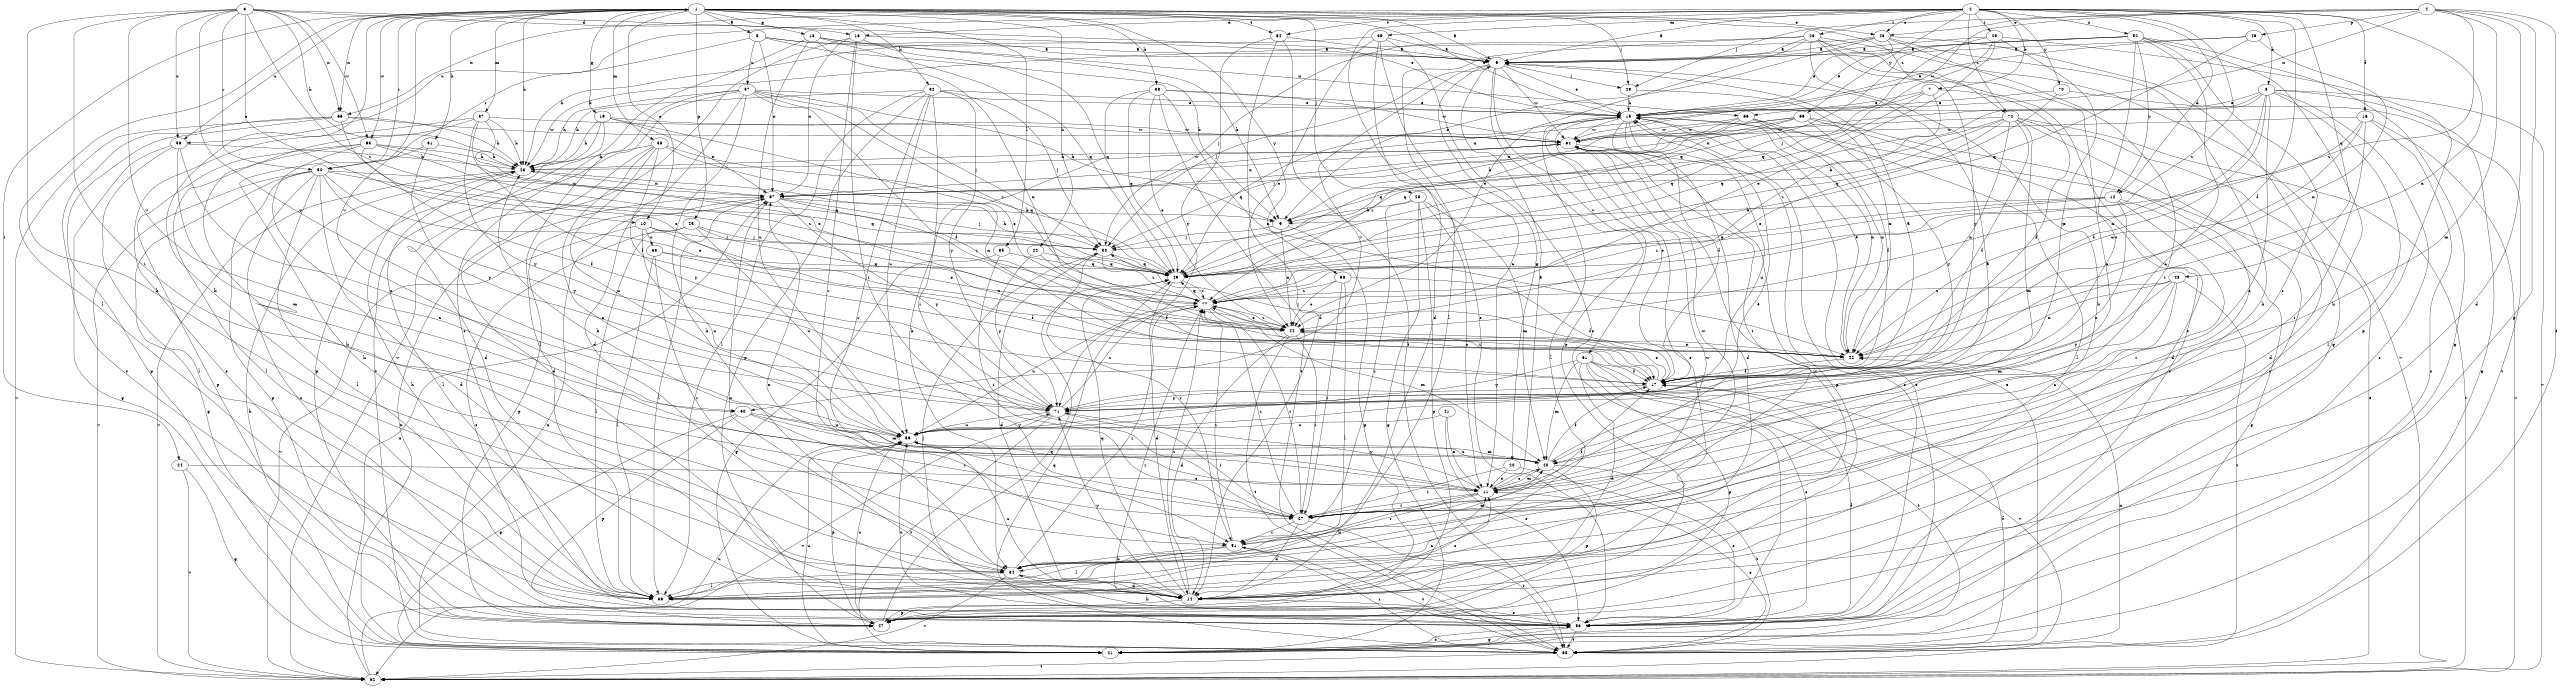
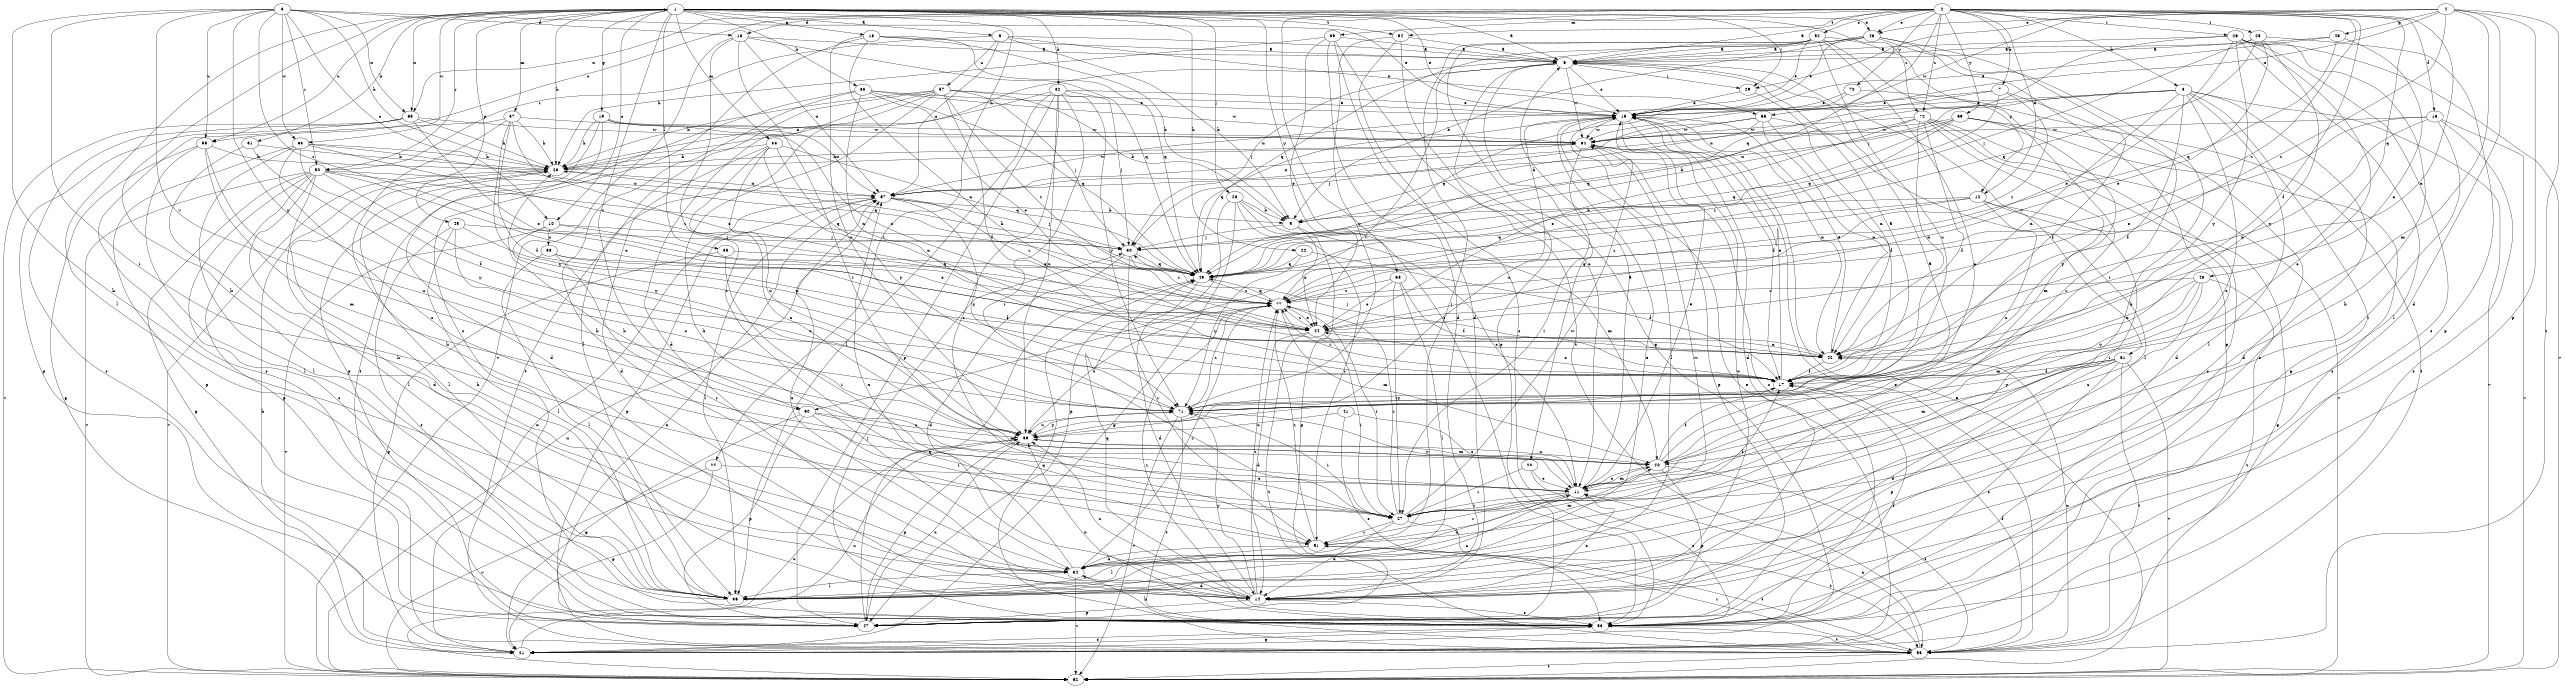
  strict digraph {
    1
    5
    6
    18
    43
    54
    28
    72
    10
    24
    38
    63
    15
    19
    34
    50
    29
    32
    33
    22
    37
    68
    35
    56
    60
    23
    31
    65
    45
    9
    57
    66
    67
    20
    30
    61
    64
    47
    49
    42
    53
    59
    27
    21
    71
    14
    55
    11
    40
    51
    17
    62
    44
    58
    36
    n56 [label=77]
    2
    13
    25
    26
    39
    52
    7
    8
    12
    48
    69
    70
    16
    41
    46
    3
    4
    1 -> 5 [label=a]
    1 -> 6 [label=a]
    1 -> 18 [label=g]
    1 -> 43 [label=o]
    1 -> 54 [label=t]
    1 -> 28 [label=j]
    1 -> 72 [label=z]
    1 -> 10 [label=c]
    1 -> 24 [label=i]
    1 -> 38 [label=m]
    1 -> 63 [label=w]
    1 -> 15 [label=e]
    1 -> 19 [label=g]
    1 -> 34 [label=k]
    1 -> 50 [label=r]
    1 -> 29 [label=j]
    1 -> 32 [label=k]
    1 -> 33 [label=k]
    1 -> 22 [label=h]
    1 -> 37 [label=m]
    1 -> 68 [label=y]
    1 -> 35 [label=l]
    1 -> 56 [label=u]
    1 -> 60 [label=v]
    1 -> 23 [label=h]
    1 -> 31 [label=k]
    1 -> 65 [label=x]
    1 -> 45 [label=p]
    5 -> 6 [label=a]
    5 -> 50 [label=r]
    5 -> 9 [label=b]
    5 -> 57 [label=u]
    5 -> 66 [label=x]
    5 -> 67 [label=x]
    6 -> 15 [label=e]
    6 -> 29 [label=j]
    6 -> 60 [label=v]
    6 -> 20 [label=g]
    6 -> 30 [label=j]
    6 -> 61 [label=v]
    6 -> 64 [label=w]
    6 -> 47 [label=p]
    18 -> 6 [label=a]
    18 -> 9 [label=b]
    18 -> 49 [label=q]
    18 -> 42 [label=n]
    18 -> 53 [label=s]
    18 -> 59 [label=u]
    43 -> 6 [label=a]
    43 -> 15 [label=e]
    43 -> 34 [label=k]
    43 -> 23 [label=h]
    43 -> 9 [label=b]
    43 -> 27 [label=i]
    43 -> 21 [label=g]
    54 -> 6 [label=a]
    54 -> 71 [label=y]
    54 -> 14 [label=d]
    54 -> 55 [label=t]
    28 -> 9 [label=b]
    28 -> 47 [label=p]
    28 -> 21 [label=g]
    28 -> 11 [label=c]
    28 -> 40 [label=m]
    28 -> 51 [label=r]
    72 -> 9 [label=b]
    72 -> 64 [label=w]
    72 -> 42 [label=n]
    72 -> 53 [label=s]
    72 -> 14 [label=d]
    72 -> 40 [label=m]
    72 -> 17 [label=f]
    72 -> 62 [label=v]
    72 -> 44 [label=o]
    10 -> 30 [label=j]
    10 -> 59 [label=u]
    10 -> 62 [label=v]
    10 -> 44 [label=o]
    10 -> 58 [label=u]
    24 -> 21 [label=g]
    24 -> 11 [label=c]
    24 -> 62 [label=v]
    38 -> 23 [label=h]
    38 -> 49 [label=q]
    38 -> 42 [label=n]
    38 -> 59 [label=u]
    38 -> 71 [label=y]
    38 -> 14 [label=d]
    38 -> 11 [label=c]
    63 -> 23 [label=h]
    63 -> 47 [label=p]
    63 -> 49 [label=q]
    63 -> 11 [label=c]
    63 -> 17 [label=f]
    63 -> 36 [label=l]
    63 -> n56 [label=z]
    15 -> 64 [label=w]
    15 -> 49 [label=q]
    15 -> 42 [label=n]
    15 -> 59 [label=u]
    15 -> 14 [label=d]
    15 -> 17 [label=f]
    15 -> 36 [label=l]
    19 -> 23 [label=h]
    19 -> 67 [label=x]
    19 -> 64 [label=w]
    19 -> 47 [label=p]
    19 -> 14 [label=d]
    19 -> 44 [label=o]
    34 -> 67 [label=x]
    34 -> 64 [label=w]
    34 -> 14 [label=d]
    34 -> 62 [label=v]
    34 -> 36 [label=l]
    34 -> n56 [label=z]
    50 -> 67 [label=x]
    50 -> 47 [label=p]
    50 -> 49 [label=q]
    50 -> 53 [label=s]
    50 -> 21 [label=g]
    50 -> 71 [label=y]
    50 -> 14 [label=d]
    50 -> 62 [label=v]
    50 -> 44 [label=o]
    50 -> 36 [label=l]
-   29 -> 15 [label=h]
+   29 -> 15 [label=e]
    29 -> 42 [label=n]
    32 -> 15 [label=e]
    32 -> 23 [label=h]
    32 -> 30 [label=j]
    32 -> 47 [label=p]
    32 -> 59 [label=u]
    32 -> 27 [label=i]
    32 -> 71 [label=y]
    32 -> 51 [label=r]
    32 -> 36 [label=l]
    33 -> 15 [label=e]
    33 -> 34 [label=k]
    33 -> 64 [label=w]
    33 -> 49 [label=q]
    33 -> 42 [label=n]
    33 -> 55 [label=t]
    33 -> 44 [label=o]
    22 -> 49 [label=q]
    22 -> 71 [label=y]
    22 -> 17 [label=f]
    37 -> 34 [label=k]
    37 -> 23 [label=h]
    37 -> 64 [label=w]
    37 -> 53 [label=s]
    37 -> 71 [label=y]
    37 -> 17 [label=f]
    37 -> 44 [label=o]
    68 -> 27 [label=i]
    68 -> 17 [label=f]
    68 -> 44 [label=o]
    68 -> 36 [label=l]
    68 -> n56 [label=z]
    35 -> 49 [label=q]
    35 -> 27 [label=i]
    35 -> 21 [label=g]
    56 -> 23 [label=h]
    56 -> 59 [label=u]
    56 -> 21 [label=g]
    56 -> 40 [label=m]
    56 -> 36 [label=l]
    60 -> 47 [label=p]
    60 -> 59 [label=u]
    60 -> 27 [label=i]
    60 -> 21 [label=g]
    60 -> 40 [label=m]
    23 -> 67 [label=x]
    23 -> 64 [label=w]
    23 -> 62 [label=v]
    23 -> 36 [label=l]
    31 -> 34 [label=k]
    31 -> 23 [label=h]
    31 -> 71 [label=y]
    65 -> 23 [label=h]
    65 -> 64 [label=w]
    65 -> 47 [label=p]
    65 -> 53 [label=s]
    65 -> 62 [label=v]
    65 -> 44 [label=o]
    45 -> 30 [label=j]
    45 -> 42 [label=n]
    45 -> 53 [label=s]
    45 -> 59 [label=u]
    45 -> 36 [label=l]
    9 -> 30 [label=j]
    9 -> 47 [label=p]
    9 -> 44 [label=o]
    57 -> 15 [label=e]
    57 -> 34 [label=k]
    57 -> 23 [label=h]
    57 -> 9 [label=b]
    57 -> 30 [label=j]
    57 -> 14 [label=d]
    57 -> 55 [label=t]
    57 -> 17 [label=f]
    57 -> 36 [label=l]
    57 -> n56 [label=z]
    66 -> 9 [label=b]
    66 -> 30 [label=j]
    66 -> 64 [label=w]
    66 -> 42 [label=n]
    66 -> 17 [label=f]
    66 -> 36 [label=l]
    67 -> 9 [label=b]
    67 -> 30 [label=j]
    67 -> 47 [label=p]
    67 -> 71 [label=y]
    67 -> 36 [label=l]
    67 -> n56 [label=z]
    20 -> 53 [label=s]
    20 -> 27 [label=i]
    20 -> 11 [label=c]
    30 -> 49 [label=q]
    30 -> 14 [label=d]
    30 -> 51 [label=r]
    30 -> n56 [label=z]
    61 -> 47 [label=p]
    61 -> 53 [label=s]
    61 -> 71 [label=y]
    61 -> 14 [label=d]
    61 -> 55 [label=t]
    61 -> 40 [label=m]
    61 -> 17 [label=f]
    61 -> 62 [label=v]
    64 -> 23 [label=h]
    64 -> 67 [label=x]
    64 -> 47 [label=p]
    64 -> 53 [label=s]
    64 -> 27 [label=i]
    47 -> 49 [label=q]
    47 -> 59 [label=u]
    49 -> 23 [label=h]
    49 -> 14 [label=d]
    49 -> n56 [label=z]
    42 -> 15 [label=e]
    42 -> 30 [label=j]
    42 -> 17 [label=f]
    53 -> 34 [label=k]
    53 -> 30 [label=j]
    53 -> 59 [label=u]
    53 -> 21 [label=g]
    53 -> 55 [label=t]
    53 -> 17 [label=f]
    53 -> n56 [label=z]
    59 -> 47 [label=p]
    59 -> 71 [label=y]
    59 -> 40 [label=m]
    27 -> 64 [label=w]
    27 -> 14 [label=d]
    27 -> 55 [label=t]
    27 -> 51 [label=r]
    27 -> 17 [label=f]
    27 -> n56 [label=z]
    21 -> 15 [label=e]
    21 -> 23 [label=h]
    21 -> 67 [label=x]
    21 -> 53 [label=s]
    21 -> 59 [label=u]
    71 -> 59 [label=u]
    71 -> 27 [label=i]
    71 -> 55 [label=t]
    71 -> 62 [label=v]
    71 -> n56 [label=z]
    14 -> 67 [label=x]
    14 -> 64 [label=w]
    14 -> 47 [label=p]
    14 -> 49 [label=q]
    14 -> 53 [label=s]
    14 -> 59 [label=u]
    14 -> 71 [label=y]
    14 -> 11 [label=c]
    14 -> n56 [label=z]
    55 -> 15 [label=e]
    55 -> 67 [label=x]
    55 -> 49 [label=q]
    55 -> 42 [label=n]
    55 -> 11 [label=c]
    55 -> 51 [label=r]
    55 -> 17 [label=f]
    55 -> 62 [label=t]
    11 -> 6 [label=a]
    11 -> 15 [label=e]
    11 -> 34 [label=k]
    11 -> 23 [label=h]
    11 -> 27 [label=i]
    11 -> 71 [label=y]
    11 -> 40 [label=m]
    11 -> 51 [label=r]
    40 -> 6 [label=a]
    40 -> 47 [label=p]
    40 -> 59 [label=u]
    40 -> 55 [label=t]
    40 -> 11 [label=c]
    40 -> 17 [label=f]
    51 -> 34 [label=k]
    51 -> 55 [label=t]
    51 -> 40 [label=m]
    51 -> 36 [label=l]
    51 -> n56 [label=z]
    17 -> 6 [label=a]
    17 -> 15 [label=e]
    17 -> 71 [label=y]
    17 -> 44 [label=o]
    17 -> n56 [label=z]
    62 -> 15 [label=e]
    62 -> 67 [label=x]
    62 -> 59 [label=u]
    44 -> 42 [label=n]
    44 -> 27 [label=i]
    44 -> 14 [label=d]
    44 -> 55 [label=t]
    44 -> n56 [label=z]
    58 -> 49 [label=q]
    58 -> 51 [label=r]
    58 -> 17 [label=f]
    58 -> 36 [label=l]
    36 -> 1 [label=l]
    36 -> 15 [label=e]
    36 -> 23 [label=h]
    36 -> 11 [label=c]
    n56 -> 49 [label=q]
    n56 -> 59 [label=u]
    n56 -> 27 [label=i]
    n56 -> 40 [label=m]
    n56 -> 44 [label=o]
    2 -> 6 [label=a]
    2 -> 43 [label=o]
    2 -> 54 [label=t]
    2 -> 72 [label=z]
    2 -> 56 [label=u]
    2 -> 65 [label=x]
-   72 -> 49 [label=q]
+   2 -> 49 [label=q]
    2 -> 42 [label=n]
    2 -> 53 [label=s]
    2 -> 17 [label=f]
    2 -> n56 [label=z]
    2 -> 13 [label=d]
    2 -> 25 [label=i]
    2 -> 26 [label=i]
    2 -> 39 [label=m]
    2 -> 52 [label=s]
    2 -> 7 [label=b]
    2 -> 8 [label=b]
    2 -> 12 [label=d]
    2 -> 48 [label=q]
    2 -> 69 [label=y]
    2 -> 70 [label=y]
    2 -> 16 [label=f]
    13 -> 6 [label=a]
    13 -> 67 [label=x]
    13 -> 49 [label=q]
    13 -> 27 [label=i]
    13 -> 51 [label=r]
    13 -> 62 [label=v]
    25 -> 6 [label=a]
    25 -> 30 [label=j]
    25 -> 47 [label=p]
    25 -> 49 [label=q]
    25 -> 71 [label=y]
    25 -> 44 [label=o]
    26 -> 6 [label=a]
    26 -> 34 [label=k]
    26 -> 30 [label=j]
    26 -> 53 [label=s]
    26 -> 71 [label=y]
    26 -> 11 [label=c]
    26 -> 62 [label=v]
    26 -> 44 [label=o]
    26 -> 36 [label=l]
    39 -> 6 [label=a]
    39 -> 23 [label=h]
    39 -> 53 [label=s]
    39 -> 14 [label=d]
    39 -> 11 [label=c]
    39 -> 44 [label=o]
    52 -> 6 [label=a]
    52 -> 15 [label=e]
-   52 -> 34 [label=k]
+   52 -> 34 [label=j]
    52 -> 49 [label=q]
    52 -> 59 [label=u]
    52 -> 21 [label=g]
    52 -> 11 [label=c]
    52 -> 51 [label=r]
    52 -> 12 [label=y]
    7 -> 15 [label=e]
    7 -> 67 [label=x]
    7 -> 49 [label=q]
    7 -> 17 [label=f]
    7 -> n56 [label=z]
    8 -> 15 [label=e]
    8 -> 67 [label=x]
    8 -> 49 [label=q]
    8 -> 42 [label=n]
    8 -> 53 [label=s]
    8 -> 21 [label=g]
    8 -> 11 [label=c]
    8 -> 17 [label=f]
    8 -> 62 [label=v]
    8 -> 36 [label=l]
    12 -> 9 [label=b]
    12 -> 49 [label=q]
    12 -> 59 [label=u]
    12 -> 27 [label=i]
    12 -> 21 [label=g]
    12 -> n56 [label=z]
    48 -> 42 [label=n]
    48 -> 71 [label=y]
    48 -> 55 [label=t]
    48 -> 11 [label=c]
    48 -> 40 [label=m]
    48 -> n56 [label=z]
    69 -> 67 [label=x]
    69 -> 64 [label=w]
    69 -> 49 [label=q]
    69 -> 53 [label=s]
    69 -> 71 [label=y]
    69 -> 14 [label=d]
    69 -> n56 [label=z]
    70 -> 15 [label=e]
    70 -> 49 [label=q]
    70 -> 55 [label=t]
    16 -> 64 [label=w]
    16 -> 42 [label=n]
    16 -> 53 [label=s]
    16 -> 27 [label=i]
    16 -> 62 [label=v]
    16 -> 44 [label=o]
    41 -> 53 [label=s]
    41 -> 59 [label=u]
    41 -> 11 [label=c]
    46 -> 6 [label=a]
    46 -> 15 [label=e]
    46 -> 49 [label=q]
    46 -> 42 [label=n]
    3 -> 10 [label=c]
    3 -> 63 [label=w]
    3 -> 15 [label=e]
    3 -> 34 [label=k]
    3 -> 50 [label=r]
    3 -> 56 [label=u]
    3 -> 60 [label=v]
    3 -> 23 [label=h]
    3 -> 65 [label=x]
    3 -> 27 [label=i]
    3 -> 71 [label=y]
    3 -> n56 [label=z]
    3 -> 13 [label=d]
    4 -> 43 [label=o]
    4 -> 29 [label=j]
    4 -> 66 [label=x]
    4 -> 64 [label=w]
    4 -> 47 [label=p]
    4 -> 14 [label=d]
    4 -> 55 [label=t]
    4 -> 40 [label=m]
    4 -> n56 [label=z]
    4 -> 46 [label=p]
  }
